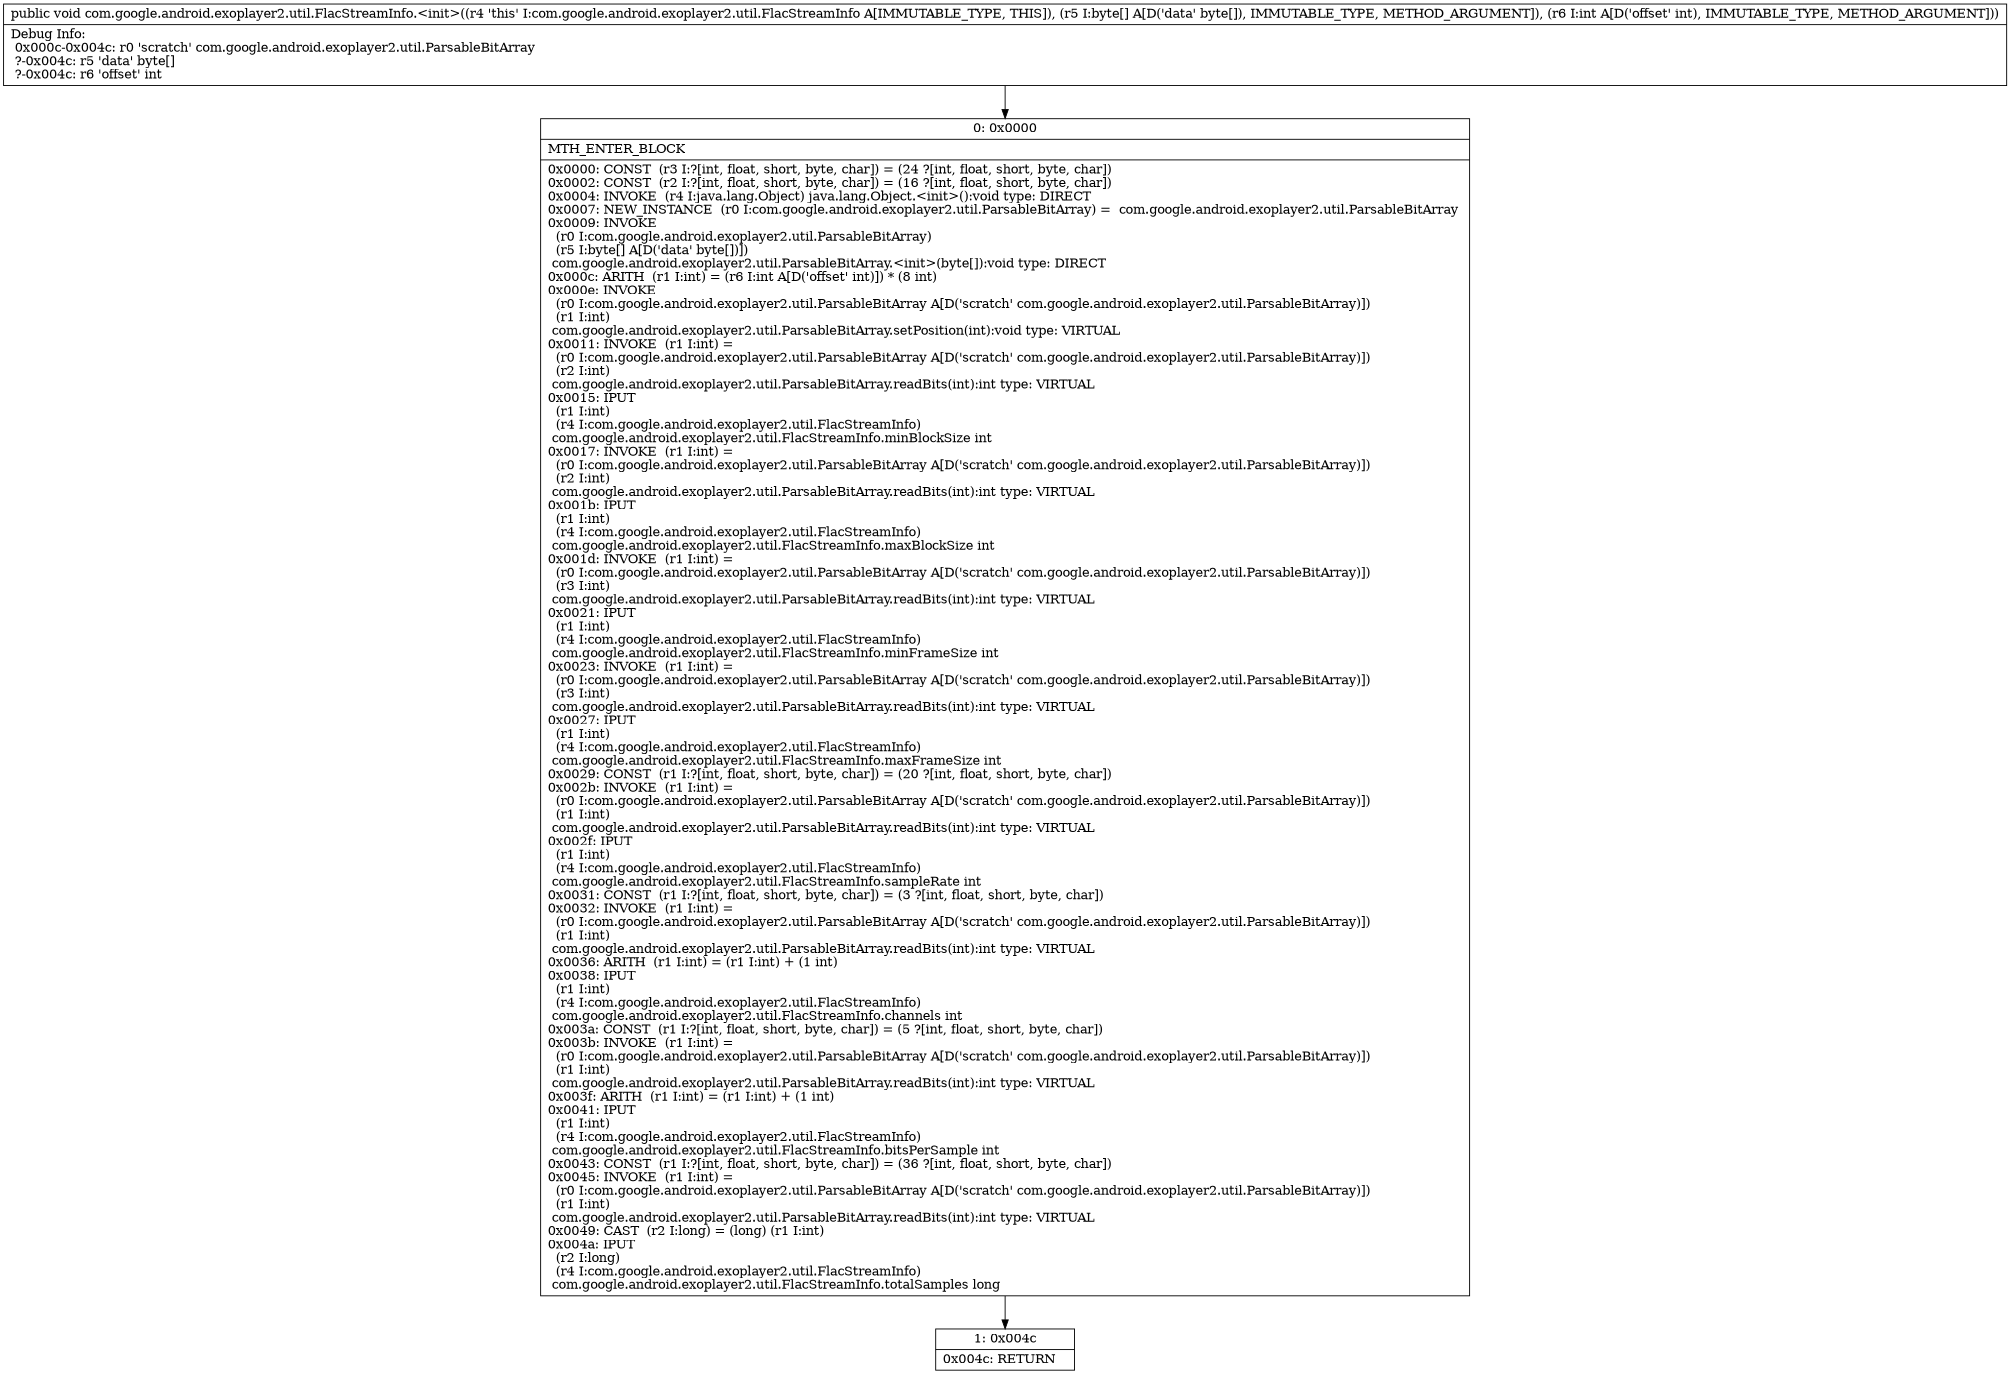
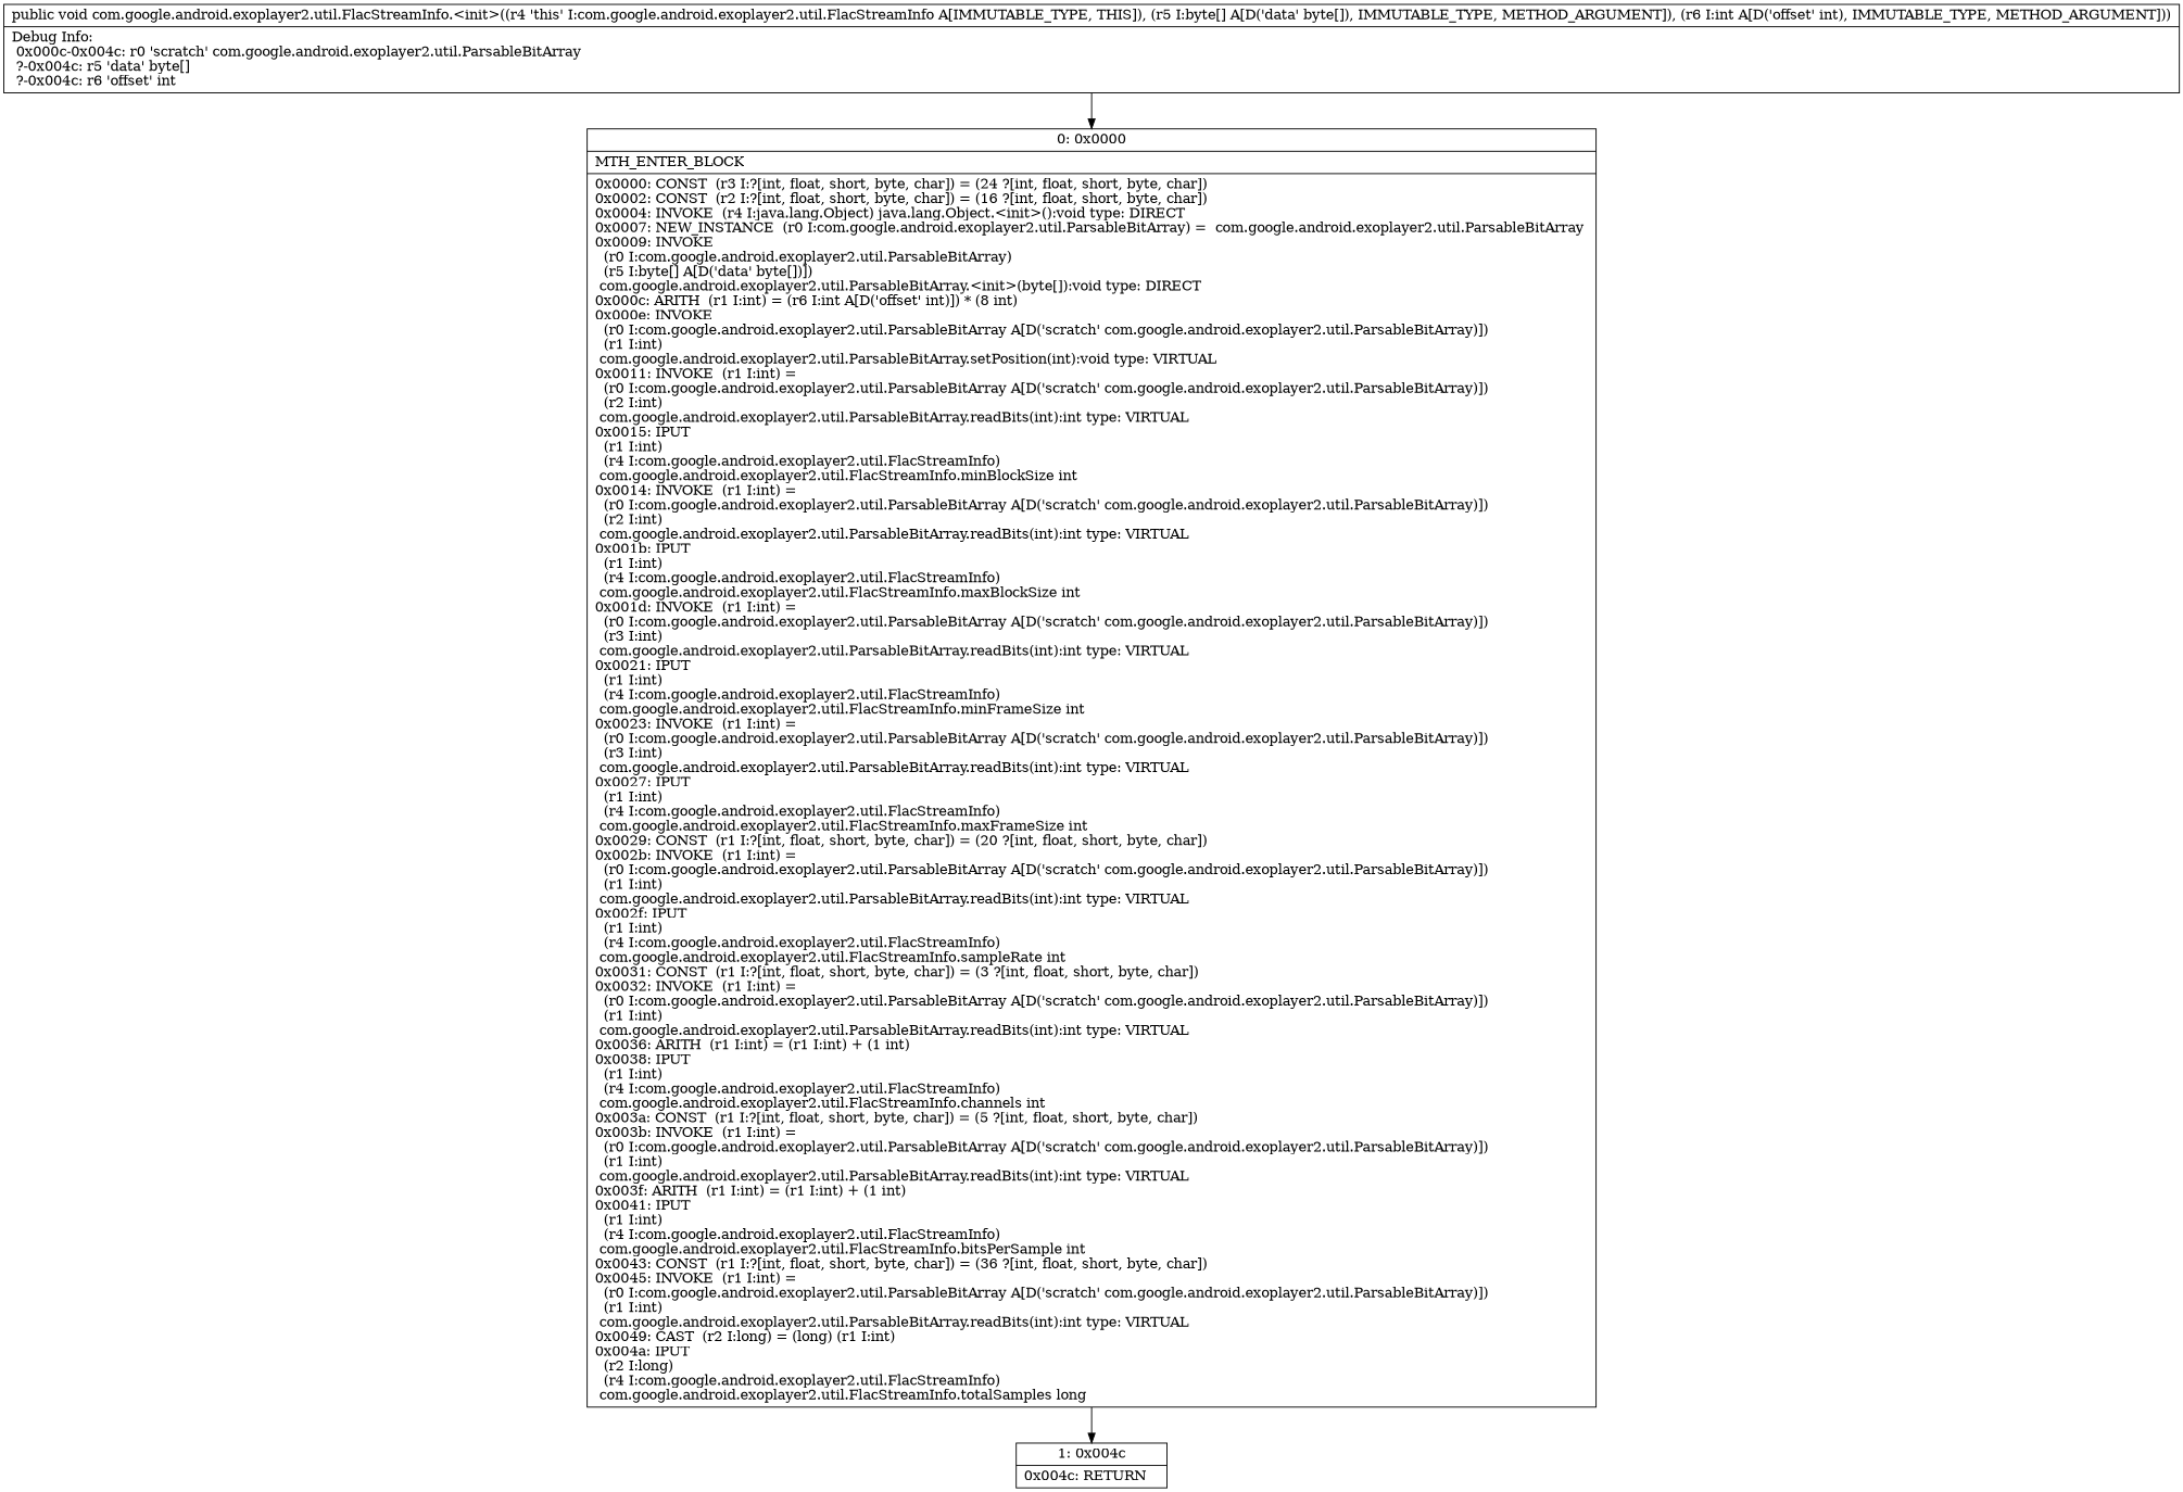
  digraph {
    node [shape=record]
-   n1 [label="{0\:\ 0x0000|MTH_ENTER_BLOCK\l|0x0000: CONST  (r3 I:?[int, float, short, byte, char]) = (24 ?[int, float, short, byte, char]) \l0x0002: CONST  (r2 I:?[int, float, short, byte, char]) = (16 ?[int, float, short, byte, char]) \l0x0004: INVOKE  (r4 I:java.lang.Object) java.lang.Object.\<init\>():void type: DIRECT \l0x0007: NEW_INSTANCE  (r0 I:com.google.android.exoplayer2.util.ParsableBitArray) =  com.google.android.exoplayer2.util.ParsableBitArray \l0x0009: INVOKE  \l  (r0 I:com.google.android.exoplayer2.util.ParsableBitArray)\l  (r5 I:byte[] A[D('data' byte[])])\l com.google.android.exoplayer2.util.ParsableBitArray.\<init\>(byte[]):void type: DIRECT \l0x000c: ARITH  (r1 I:int) = (r6 I:int A[D('offset' int)]) * (8 int) \l0x000e: INVOKE  \l  (r0 I:com.google.android.exoplayer2.util.ParsableBitArray A[D('scratch' com.google.android.exoplayer2.util.ParsableBitArray)])\l  (r1 I:int)\l com.google.android.exoplayer2.util.ParsableBitArray.setPosition(int):void type: VIRTUAL \l0x0011: INVOKE  (r1 I:int) = \l  (r0 I:com.google.android.exoplayer2.util.ParsableBitArray A[D('scratch' com.google.android.exoplayer2.util.ParsableBitArray)])\l  (r2 I:int)\l com.google.android.exoplayer2.util.ParsableBitArray.readBits(int):int type: VIRTUAL \l0x0015: IPUT  \l  (r1 I:int)\l  (r4 I:com.google.android.exoplayer2.util.FlacStreamInfo)\l com.google.android.exoplayer2.util.FlacStreamInfo.minBlockSize int \l0x0017: INVOKE  (r1 I:int) = \l  (r0 I:com.google.android.exoplayer2.util.ParsableBitArray A[D('scratch' com.google.android.exoplayer2.util.ParsableBitArray)])\l  (r2 I:int)\l com.google.android.exoplayer2.util.ParsableBitArray.readBits(int):int type: VIRTUAL \l0x001b: IPUT  \l  (r1 I:int)\l  (r4 I:com.google.android.exoplayer2.util.FlacStreamInfo)\l com.google.android.exoplayer2.util.FlacStreamInfo.maxBlockSize int \l0x001d: INVOKE  (r1 I:int) = \l  (r0 I:com.google.android.exoplayer2.util.ParsableBitArray A[D('scratch' com.google.android.exoplayer2.util.ParsableBitArray)])\l  (r3 I:int)\l com.google.android.exoplayer2.util.ParsableBitArray.readBits(int):int type: VIRTUAL \l0x0021: IPUT  \l  (r1 I:int)\l  (r4 I:com.google.android.exoplayer2.util.FlacStreamInfo)\l com.google.android.exoplayer2.util.FlacStreamInfo.minFrameSize int \l0x0023: INVOKE  (r1 I:int) = \l  (r0 I:com.google.android.exoplayer2.util.ParsableBitArray A[D('scratch' com.google.android.exoplayer2.util.ParsableBitArray)])\l  (r3 I:int)\l com.google.android.exoplayer2.util.ParsableBitArray.readBits(int):int type: VIRTUAL \l0x0027: IPUT  \l  (r1 I:int)\l  (r4 I:com.google.android.exoplayer2.util.FlacStreamInfo)\l com.google.android.exoplayer2.util.FlacStreamInfo.maxFrameSize int \l0x0029: CONST  (r1 I:?[int, float, short, byte, char]) = (20 ?[int, float, short, byte, char]) \l0x002b: INVOKE  (r1 I:int) = \l  (r0 I:com.google.android.exoplayer2.util.ParsableBitArray A[D('scratch' com.google.android.exoplayer2.util.ParsableBitArray)])\l  (r1 I:int)\l com.google.android.exoplayer2.util.ParsableBitArray.readBits(int):int type: VIRTUAL \l0x002f: IPUT  \l  (r1 I:int)\l  (r4 I:com.google.android.exoplayer2.util.FlacStreamInfo)\l com.google.android.exoplayer2.util.FlacStreamInfo.sampleRate int \l0x0031: CONST  (r1 I:?[int, float, short, byte, char]) = (3 ?[int, float, short, byte, char]) \l0x0032: INVOKE  (r1 I:int) = \l  (r0 I:com.google.android.exoplayer2.util.ParsableBitArray A[D('scratch' com.google.android.exoplayer2.util.ParsableBitArray)])\l  (r1 I:int)\l com.google.android.exoplayer2.util.ParsableBitArray.readBits(int):int type: VIRTUAL \l0x0036: ARITH  (r1 I:int) = (r1 I:int) + (1 int) \l0x0038: IPUT  \l  (r1 I:int)\l  (r4 I:com.google.android.exoplayer2.util.FlacStreamInfo)\l com.google.android.exoplayer2.util.FlacStreamInfo.channels int \l0x003a: CONST  (r1 I:?[int, float, short, byte, char]) = (5 ?[int, float, short, byte, char]) \l0x003b: INVOKE  (r1 I:int) = \l  (r0 I:com.google.android.exoplayer2.util.ParsableBitArray A[D('scratch' com.google.android.exoplayer2.util.ParsableBitArray)])\l  (r1 I:int)\l com.google.android.exoplayer2.util.ParsableBitArray.readBits(int):int type: VIRTUAL \l0x003f: ARITH  (r1 I:int) = (r1 I:int) + (1 int) \l0x0041: IPUT  \l  (r1 I:int)\l  (r4 I:com.google.android.exoplayer2.util.FlacStreamInfo)\l com.google.android.exoplayer2.util.FlacStreamInfo.bitsPerSample int \l0x0043: CONST  (r1 I:?[int, float, short, byte, char]) = (36 ?[int, float, short, byte, char]) \l0x0045: INVOKE  (r1 I:int) = \l  (r0 I:com.google.android.exoplayer2.util.ParsableBitArray A[D('scratch' com.google.android.exoplayer2.util.ParsableBitArray)])\l  (r1 I:int)\l com.google.android.exoplayer2.util.ParsableBitArray.readBits(int):int type: VIRTUAL \l0x0049: CAST  (r2 I:long) = (long) (r1 I:int) \l0x004a: IPUT  \l  (r2 I:long)\l  (r4 I:com.google.android.exoplayer2.util.FlacStreamInfo)\l com.google.android.exoplayer2.util.FlacStreamInfo.totalSamples long \l}"]
+   n1 [label="{0\:\ 0x0000|MTH_ENTER_BLOCK\l|0x0000: CONST  (r3 I:?[int, float, short, byte, char]) = (24 ?[int, float, short, byte, char]) \l0x0002: CONST  (r2 I:?[int, float, short, byte, char]) = (16 ?[int, float, short, byte, char]) \l0x0004: INVOKE  (r4 I:java.lang.Object) java.lang.Object.\<init\>():void type: DIRECT \l0x0007: NEW_INSTANCE  (r0 I:com.google.android.exoplayer2.util.ParsableBitArray) =  com.google.android.exoplayer2.util.ParsableBitArray \l0x0009: INVOKE  \l  (r0 I:com.google.android.exoplayer2.util.ParsableBitArray)\l  (r5 I:byte[] A[D('data' byte[])])\l com.google.android.exoplayer2.util.ParsableBitArray.\<init\>(byte[]):void type: DIRECT \l0x000c: ARITH  (r1 I:int) = (r6 I:int A[D('offset' int)]) * (8 int) \l0x000e: INVOKE  \l  (r0 I:com.google.android.exoplayer2.util.ParsableBitArray A[D('scratch' com.google.android.exoplayer2.util.ParsableBitArray)])\l  (r1 I:int)\l com.google.android.exoplayer2.util.ParsableBitArray.setPosition(int):void type: VIRTUAL \l0x0011: INVOKE  (r1 I:int) = \l  (r0 I:com.google.android.exoplayer2.util.ParsableBitArray A[D('scratch' com.google.android.exoplayer2.util.ParsableBitArray)])\l  (r2 I:int)\l com.google.android.exoplayer2.util.ParsableBitArray.readBits(int):int type: VIRTUAL \l0x0015: IPUT  \l  (r1 I:int)\l  (r4 I:com.google.android.exoplayer2.util.FlacStreamInfo)\l com.google.android.exoplayer2.util.FlacStreamInfo.minBlockSize int \l0x0014: INVOKE  (r1 I:int) = \l  (r0 I:com.google.android.exoplayer2.util.ParsableBitArray A[D('scratch' com.google.android.exoplayer2.util.ParsableBitArray)])\l  (r2 I:int)\l com.google.android.exoplayer2.util.ParsableBitArray.readBits(int):int type: VIRTUAL \l0x001b: IPUT  \l  (r1 I:int)\l  (r4 I:com.google.android.exoplayer2.util.FlacStreamInfo)\l com.google.android.exoplayer2.util.FlacStreamInfo.maxBlockSize int \l0x001d: INVOKE  (r1 I:int) = \l  (r0 I:com.google.android.exoplayer2.util.ParsableBitArray A[D('scratch' com.google.android.exoplayer2.util.ParsableBitArray)])\l  (r3 I:int)\l com.google.android.exoplayer2.util.ParsableBitArray.readBits(int):int type: VIRTUAL \l0x0021: IPUT  \l  (r1 I:int)\l  (r4 I:com.google.android.exoplayer2.util.FlacStreamInfo)\l com.google.android.exoplayer2.util.FlacStreamInfo.minFrameSize int \l0x0023: INVOKE  (r1 I:int) = \l  (r0 I:com.google.android.exoplayer2.util.ParsableBitArray A[D('scratch' com.google.android.exoplayer2.util.ParsableBitArray)])\l  (r3 I:int)\l com.google.android.exoplayer2.util.ParsableBitArray.readBits(int):int type: VIRTUAL \l0x0027: IPUT  \l  (r1 I:int)\l  (r4 I:com.google.android.exoplayer2.util.FlacStreamInfo)\l com.google.android.exoplayer2.util.FlacStreamInfo.maxFrameSize int \l0x0029: CONST  (r1 I:?[int, float, short, byte, char]) = (20 ?[int, float, short, byte, char]) \l0x002b: INVOKE  (r1 I:int) = \l  (r0 I:com.google.android.exoplayer2.util.ParsableBitArray A[D('scratch' com.google.android.exoplayer2.util.ParsableBitArray)])\l  (r1 I:int)\l com.google.android.exoplayer2.util.ParsableBitArray.readBits(int):int type: VIRTUAL \l0x002f: IPUT  \l  (r1 I:int)\l  (r4 I:com.google.android.exoplayer2.util.FlacStreamInfo)\l com.google.android.exoplayer2.util.FlacStreamInfo.sampleRate int \l0x0031: CONST  (r1 I:?[int, float, short, byte, char]) = (3 ?[int, float, short, byte, char]) \l0x0032: INVOKE  (r1 I:int) = \l  (r0 I:com.google.android.exoplayer2.util.ParsableBitArray A[D('scratch' com.google.android.exoplayer2.util.ParsableBitArray)])\l  (r1 I:int)\l com.google.android.exoplayer2.util.ParsableBitArray.readBits(int):int type: VIRTUAL \l0x0036: ARITH  (r1 I:int) = (r1 I:int) + (1 int) \l0x0038: IPUT  \l  (r1 I:int)\l  (r4 I:com.google.android.exoplayer2.util.FlacStreamInfo)\l com.google.android.exoplayer2.util.FlacStreamInfo.channels int \l0x003a: CONST  (r1 I:?[int, float, short, byte, char]) = (5 ?[int, float, short, byte, char]) \l0x003b: INVOKE  (r1 I:int) = \l  (r0 I:com.google.android.exoplayer2.util.ParsableBitArray A[D('scratch' com.google.android.exoplayer2.util.ParsableBitArray)])\l  (r1 I:int)\l com.google.android.exoplayer2.util.ParsableBitArray.readBits(int):int type: VIRTUAL \l0x003f: ARITH  (r1 I:int) = (r1 I:int) + (1 int) \l0x0041: IPUT  \l  (r1 I:int)\l  (r4 I:com.google.android.exoplayer2.util.FlacStreamInfo)\l com.google.android.exoplayer2.util.FlacStreamInfo.bitsPerSample int \l0x0043: CONST  (r1 I:?[int, float, short, byte, char]) = (36 ?[int, float, short, byte, char]) \l0x0045: INVOKE  (r1 I:int) = \l  (r0 I:com.google.android.exoplayer2.util.ParsableBitArray A[D('scratch' com.google.android.exoplayer2.util.ParsableBitArray)])\l  (r1 I:int)\l com.google.android.exoplayer2.util.ParsableBitArray.readBits(int):int type: VIRTUAL \l0x0049: CAST  (r2 I:long) = (long) (r1 I:int) \l0x004a: IPUT  \l  (r2 I:long)\l  (r4 I:com.google.android.exoplayer2.util.FlacStreamInfo)\l com.google.android.exoplayer2.util.FlacStreamInfo.totalSamples long \l}"]
    n2 [label="{1\:\ 0x004c|0x004c: RETURN   \l}"]
    n3 [label="{public void com.google.android.exoplayer2.util.FlacStreamInfo.\<init\>((r4 'this' I:com.google.android.exoplayer2.util.FlacStreamInfo A[IMMUTABLE_TYPE, THIS]), (r5 I:byte[] A[D('data' byte[]), IMMUTABLE_TYPE, METHOD_ARGUMENT]), (r6 I:int A[D('offset' int), IMMUTABLE_TYPE, METHOD_ARGUMENT]))  | Debug Info:\l  0x000c\-0x004c: r0 'scratch' com.google.android.exoplayer2.util.ParsableBitArray\l  ?\-0x004c: r5 'data' byte[]\l  ?\-0x004c: r6 'offset' int\l}"]
    n1 -> n2
    n3 -> n1
  }
